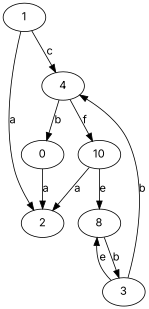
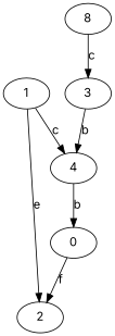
  strict digraph {
    fontname=Inter
    node [fontname=Inter]
    edge [fontname=Inter]
    1
    2
    4
-   10
    0
    8
    3
-   1 -> 2 [label=a]
+   1 -> 2 [label=e]
    1 -> 4 [label=c]
-   4 -> 10 [label=f]
    4 -> 0 [label=b]
-   10 -> 2 [label=a]
-   10 -> 8 [label=e]
-   0 -> 2 [label=a]
-   8 -> 3 [label=b]
+   0 -> 2 [label=f]
+   8 -> 3 [label=c]
    3 -> 4 [label=b]
-   3 -> 8 [label=e]
  }
